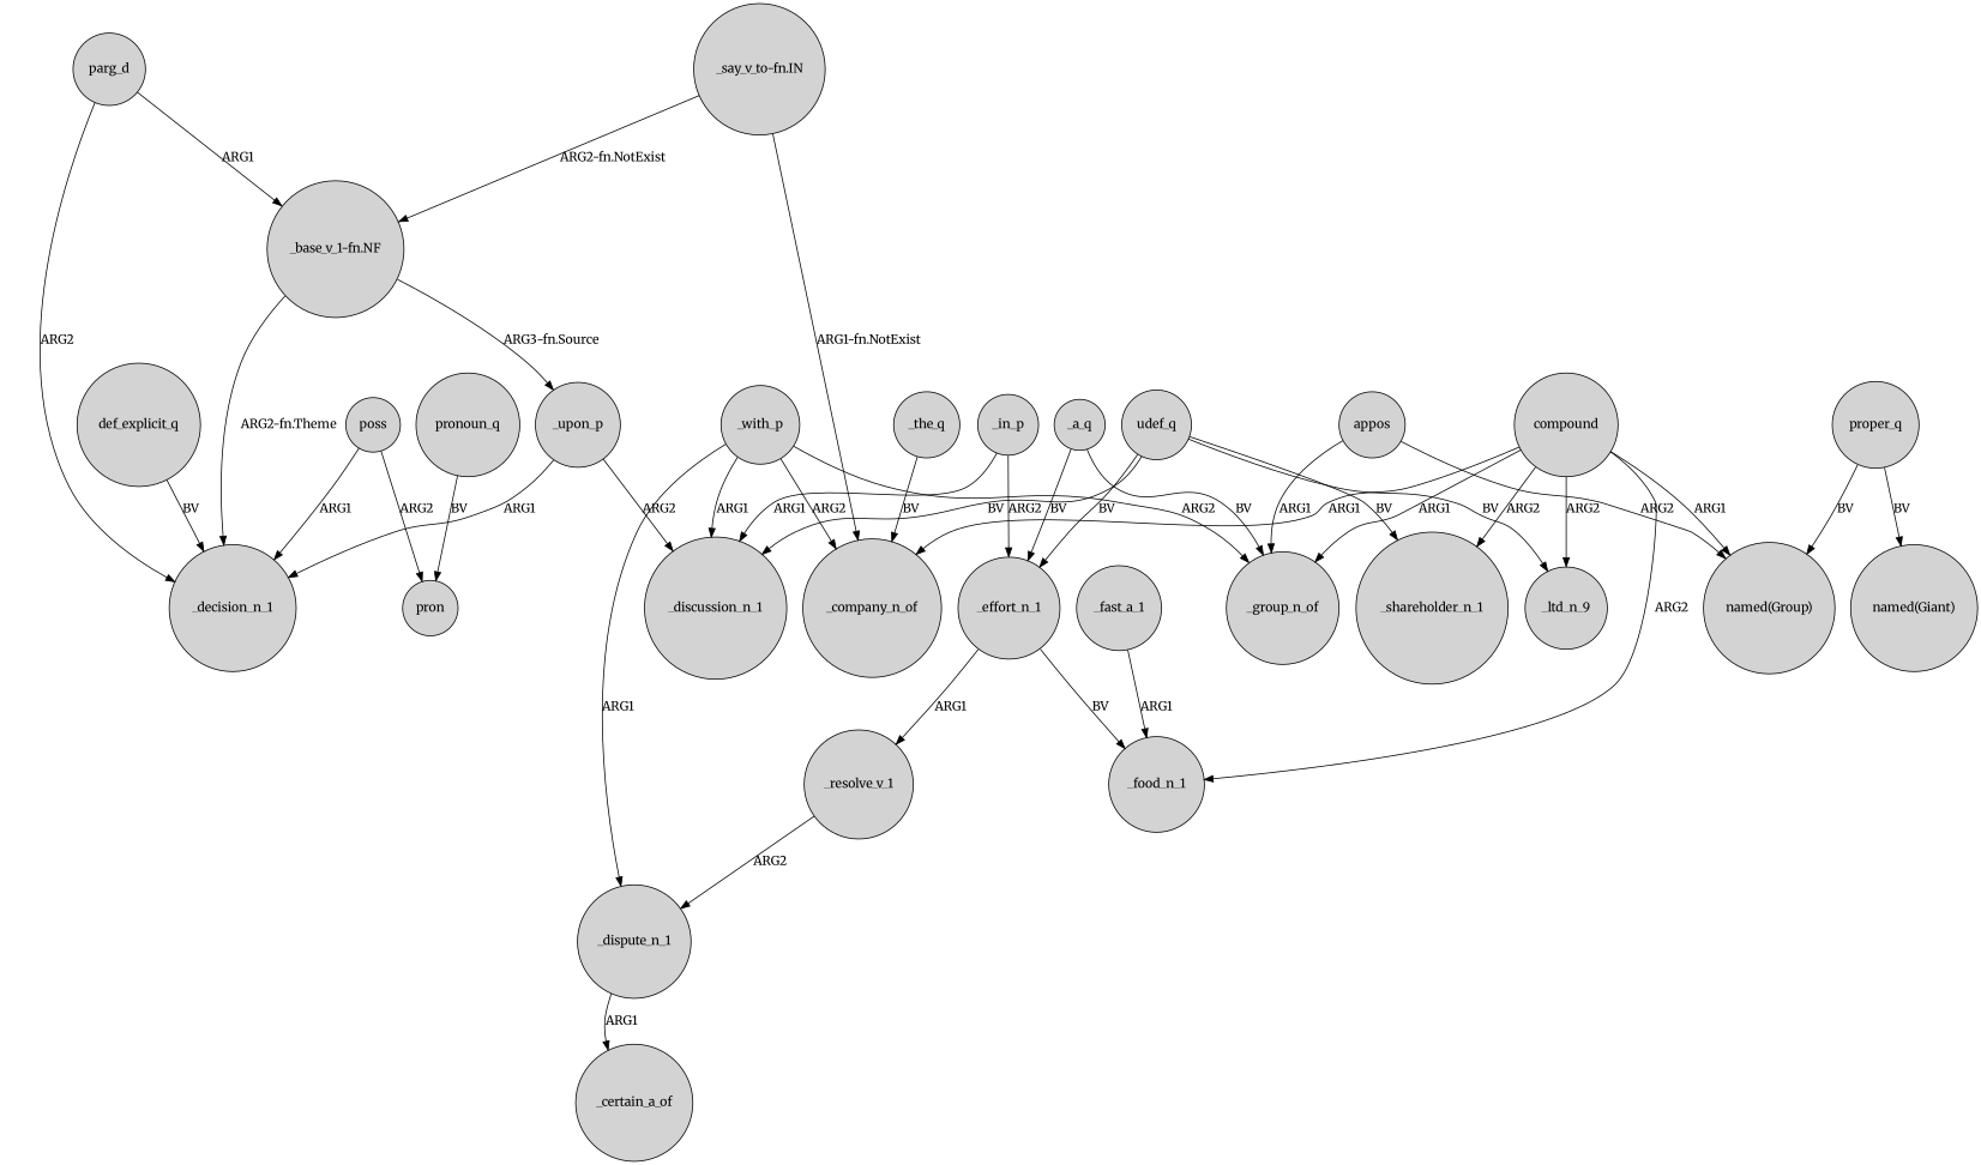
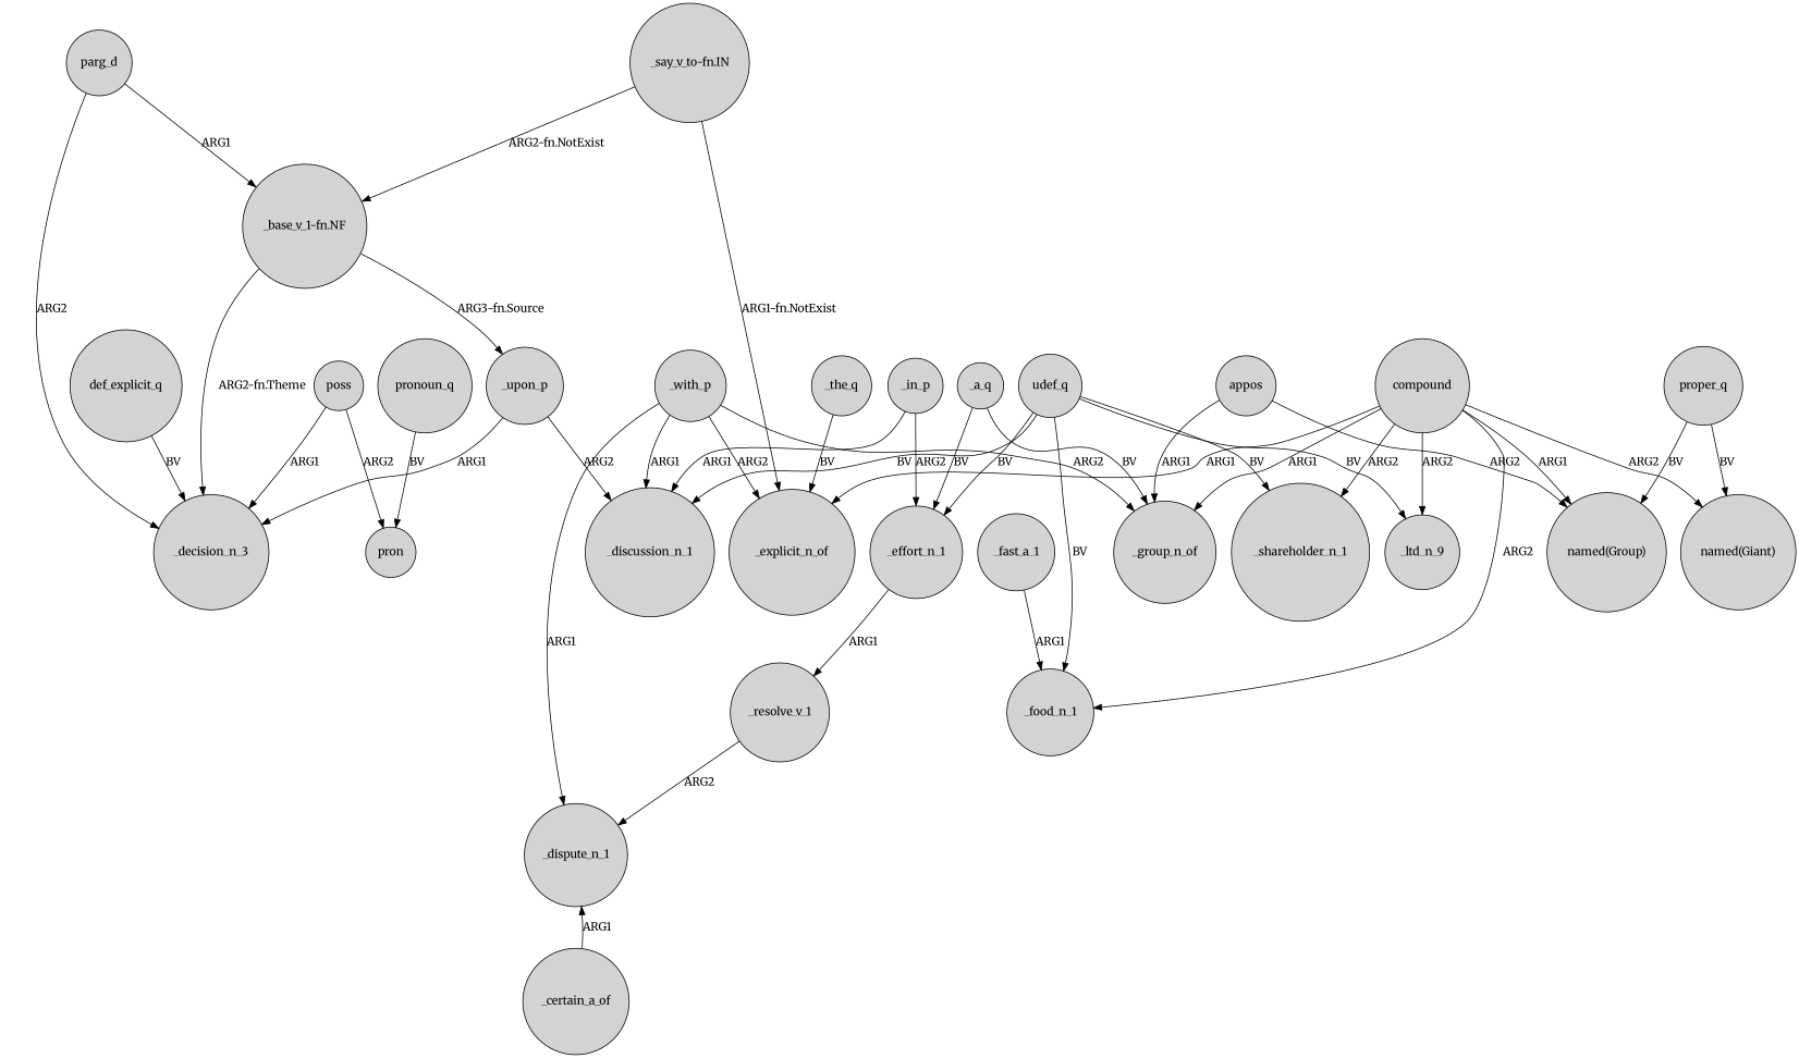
  digraph {
    fontname=Merriweather
    node [fontname=Merriweather shape=circle style=filled]
    edge [fontname=Merriweather]
    "_say_v_to-fn.IN"
    "_base_v_1-fn.NF"
-   _company_n_of
-   _decision_n_1
+   _company_n_of [label=_explicit_n_of]
+   _decision_n_1 [label=_decision_n_3]
    _upon_p
    _discussion_n_1
    appos
    _group_n_of
    "named(Group)"
    proper_q
    "named(Giant)"
    compound
    _food_n_1
    _shareholder_n_1
    n15 [label=_ltd_n_9]
    _with_p
    _dispute_n_1
    _fast_a_1
    poss
    pron
    udef_q
    _effort_n_1
    _in_p
    _resolve_v_1
    parg_d
    _the_q
    pronoun_q
    def_explicit_q
    _a_q
    _certain_a_of
    "_say_v_to-fn.IN" -> "_base_v_1-fn.NF" [label="ARG2-fn.NotExist"]
    "_say_v_to-fn.IN" -> _company_n_of [label="ARG1-fn.NotExist"]
    "_base_v_1-fn.NF" -> _decision_n_1 [label="ARG2-fn.Theme"]
    "_base_v_1-fn.NF" -> _upon_p [label="ARG3-fn.Source"]
    _upon_p -> _decision_n_1 [label=ARG1]
    _upon_p -> _discussion_n_1 [label=ARG2]
    appos -> _group_n_of [label=ARG1]
    appos -> "named(Group)" [label=ARG2]
    proper_q -> "named(Group)" [label=BV]
    proper_q -> "named(Giant)" [label=BV]
    compound -> _company_n_of [label=ARG1]
    compound -> _group_n_of [label=ARG1]
    compound -> "named(Group)" [label=ARG1]
+   compound -> "named(Giant)" [label=ARG2]
    compound -> _food_n_1 [label=ARG2]
    compound -> _shareholder_n_1 [label=ARG2]
    compound -> n15 [label=ARG2]
    _with_p -> _company_n_of [label=ARG2]
    _with_p -> _discussion_n_1 [label=ARG1]
    _with_p -> _group_n_of [label=ARG2]
    _with_p -> _dispute_n_1 [label=ARG1]
    _fast_a_1 -> _food_n_1 [label=ARG1]
    poss -> _decision_n_1 [label=ARG1]
    poss -> pron [label=ARG2]
    udef_q -> _discussion_n_1 [label=BV]
-   _effort_n_1 -> _food_n_1 [label=BV]
+   udef_q -> _food_n_1 [label=BV]
    udef_q -> _shareholder_n_1 [label=BV]
    udef_q -> n15 [label=BV]
    udef_q -> _effort_n_1 [label=BV]
    _effort_n_1 -> _resolve_v_1 [label=ARG1]
    _in_p -> _discussion_n_1 [label=ARG1]
    _in_p -> _effort_n_1 [label=ARG2]
    _resolve_v_1 -> _dispute_n_1 [label=ARG2]
    parg_d -> "_base_v_1-fn.NF" [label=ARG1]
    parg_d -> _decision_n_1 [label=ARG2]
    _the_q -> _company_n_of [label=BV]
    pronoun_q -> pron [label=BV]
    def_explicit_q -> _decision_n_1 [label=BV]
    _a_q -> _group_n_of [label=BV]
    _a_q -> _effort_n_1 [label=BV]
-   _dispute_n_1 -> _certain_a_of [label=ARG1]
+   _certain_a_of -> _dispute_n_1 [label=ARG1]
  }
